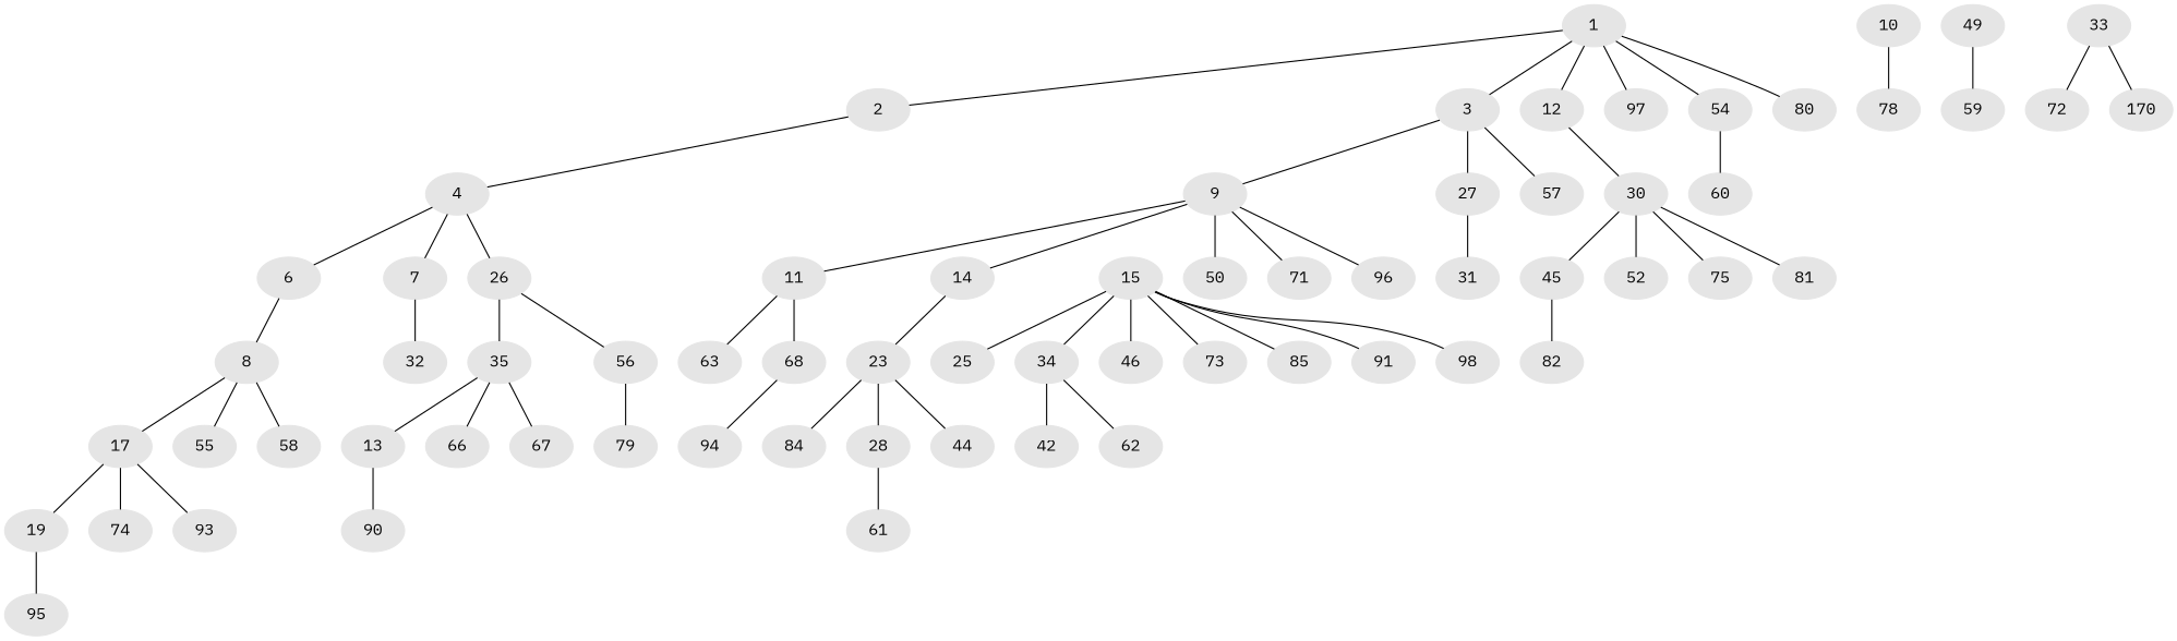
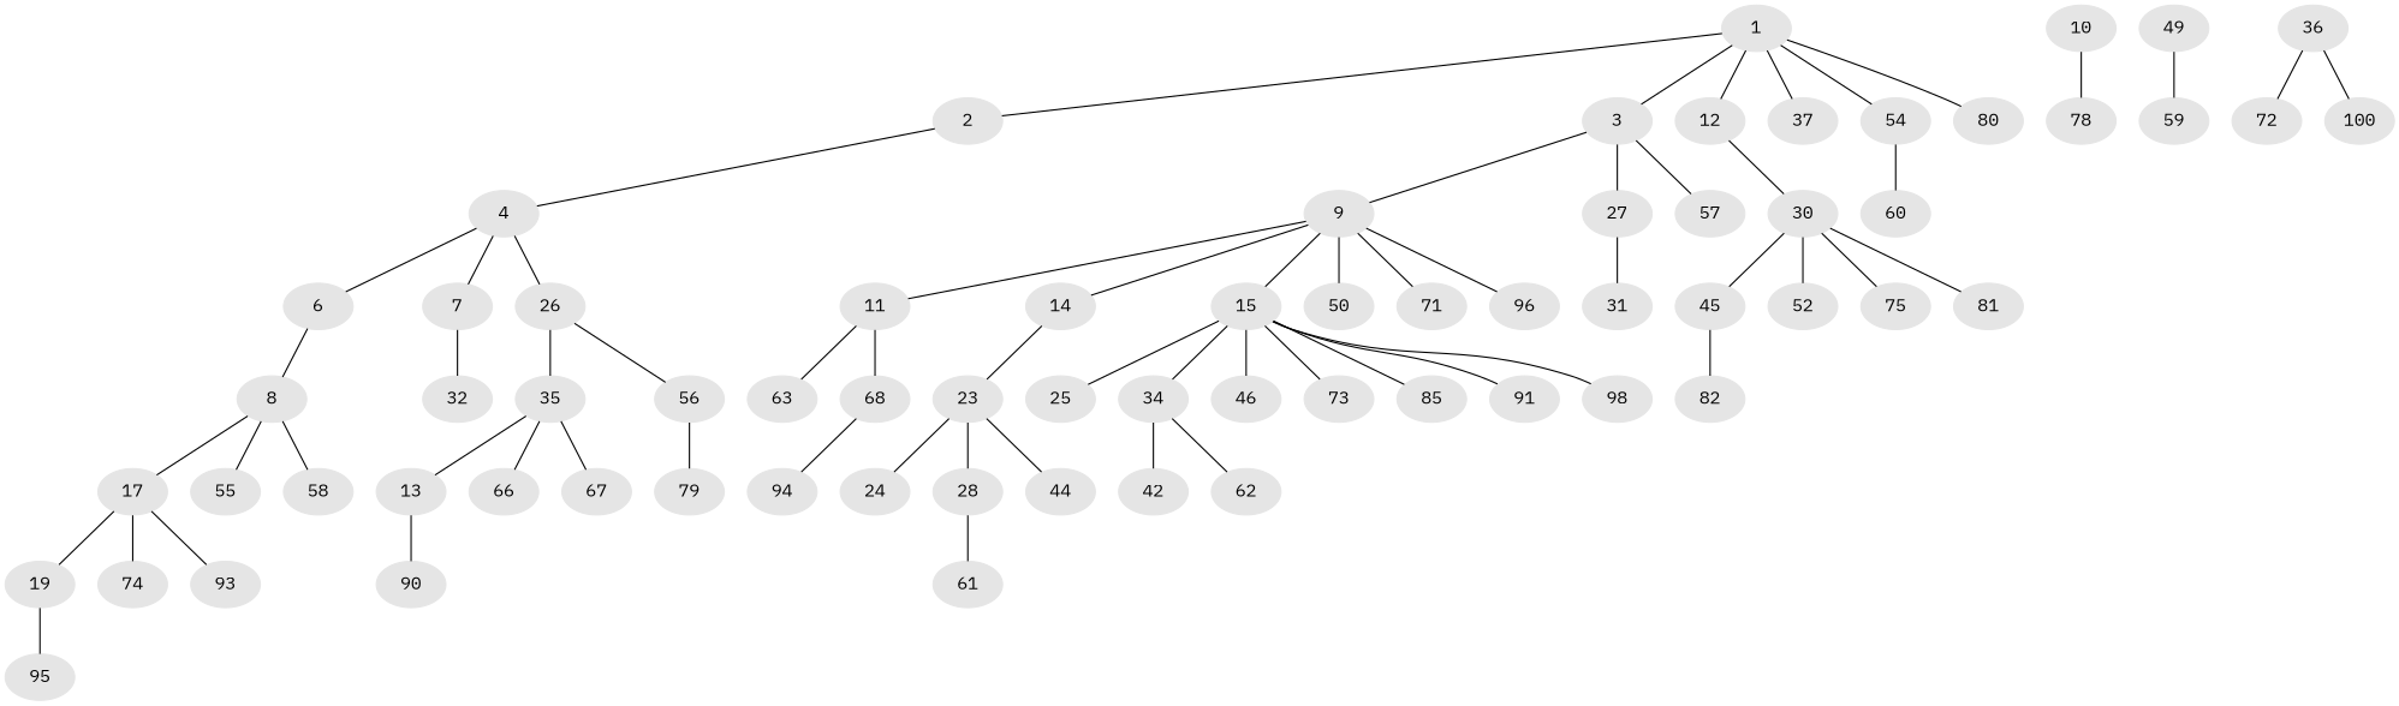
  graph {
    fontname="IBM Plex Mono"
    node [color=gray90 fontname="IBM Plex Mono" style=filled]
    edge [fontname="IBM Plex Mono"]
    1 [super="+48"]
    2 [super="+36"]
    3 [super="+18"]
    12 [super="+84"]
-   37 [label=97]
+   37
    54
    80
    4 [super="+5"]
    9 [super="+13"]
    27 [super="+51"]
    57
    30 [super="+92"]
    60 [super="+99"]
    6
    7
    26
    10 [super="+71"]
    78 [super="+86"]
    11 [super="+47"]
    14 [super="+69"]
    15 [super="+16"]
    n22 [label=50]
    n23 [label=71]
    96
    31
    8 [super="+38"]
    32 [super="+89"]
    35 [super="+40"]
    56 [super="+64"]
    17 [super="+22"]
    55
    58
    19 [super="+77"]
    74
    93
    49 [super="+65"]
    59
    63
    68 [super="+88"]
    23 [super="+39"]
    25
    34 [super="+50"]
    46
    73 [super="+97"]
    85
    91
    98
    94
    45
    52
    75
    81 [super="+87"]
-   24 [label=84]
+   24
    28 [super="+29"]
    44
    42 [super="+43"]
    62
    95
-   33 [super="+76"]
+   33 [super="+76" label=36]
    72 [super="+83"]
-   100 [label=170]
+   100
    61
    n63 [label=13 super="+70"]
    66
    67
    79
    82
    90
    1 -- 2
    1 -- 3
    1 -- 12
    1 -- 37
    1 -- 54
    1 -- 80
    2 -- 4
    3 -- 9
    3 -- 27
    3 -- 57
    12 -- 30
    54 -- 60
    4 -- 6
    4 -- 7
    4 -- 26
    9 -- 11
    9 -- 14
+   9 -- 15
    9 -- n22
    9 -- n23
    9 -- 96
    27 -- 31
    30 -- 45
    30 -- 52
    30 -- 75
    30 -- 81
    6 -- 8
    7 -- 32
    26 -- 35
    26 -- 56
    10 -- 78
    11 -- 63
    11 -- 68
    14 -- 23
    15 -- 25
    15 -- 34
    15 -- 46
    15 -- 73
    15 -- 85
    15 -- 91
    15 -- 98
    8 -- 17
    8 -- 55
    8 -- 58
    35 -- n63
    35 -- 66
    35 -- 67
    56 -- 79
    17 -- 19
    17 -- 74
    17 -- 93
    19 -- 95
    49 -- 59
    68 -- 94
    23 -- 24
    23 -- 28
    23 -- 44
    34 -- 42
    34 -- 62
    45 -- 82
    28 -- 61
    33 -- 72
    33 -- 100
    n63 -- 90
  }
